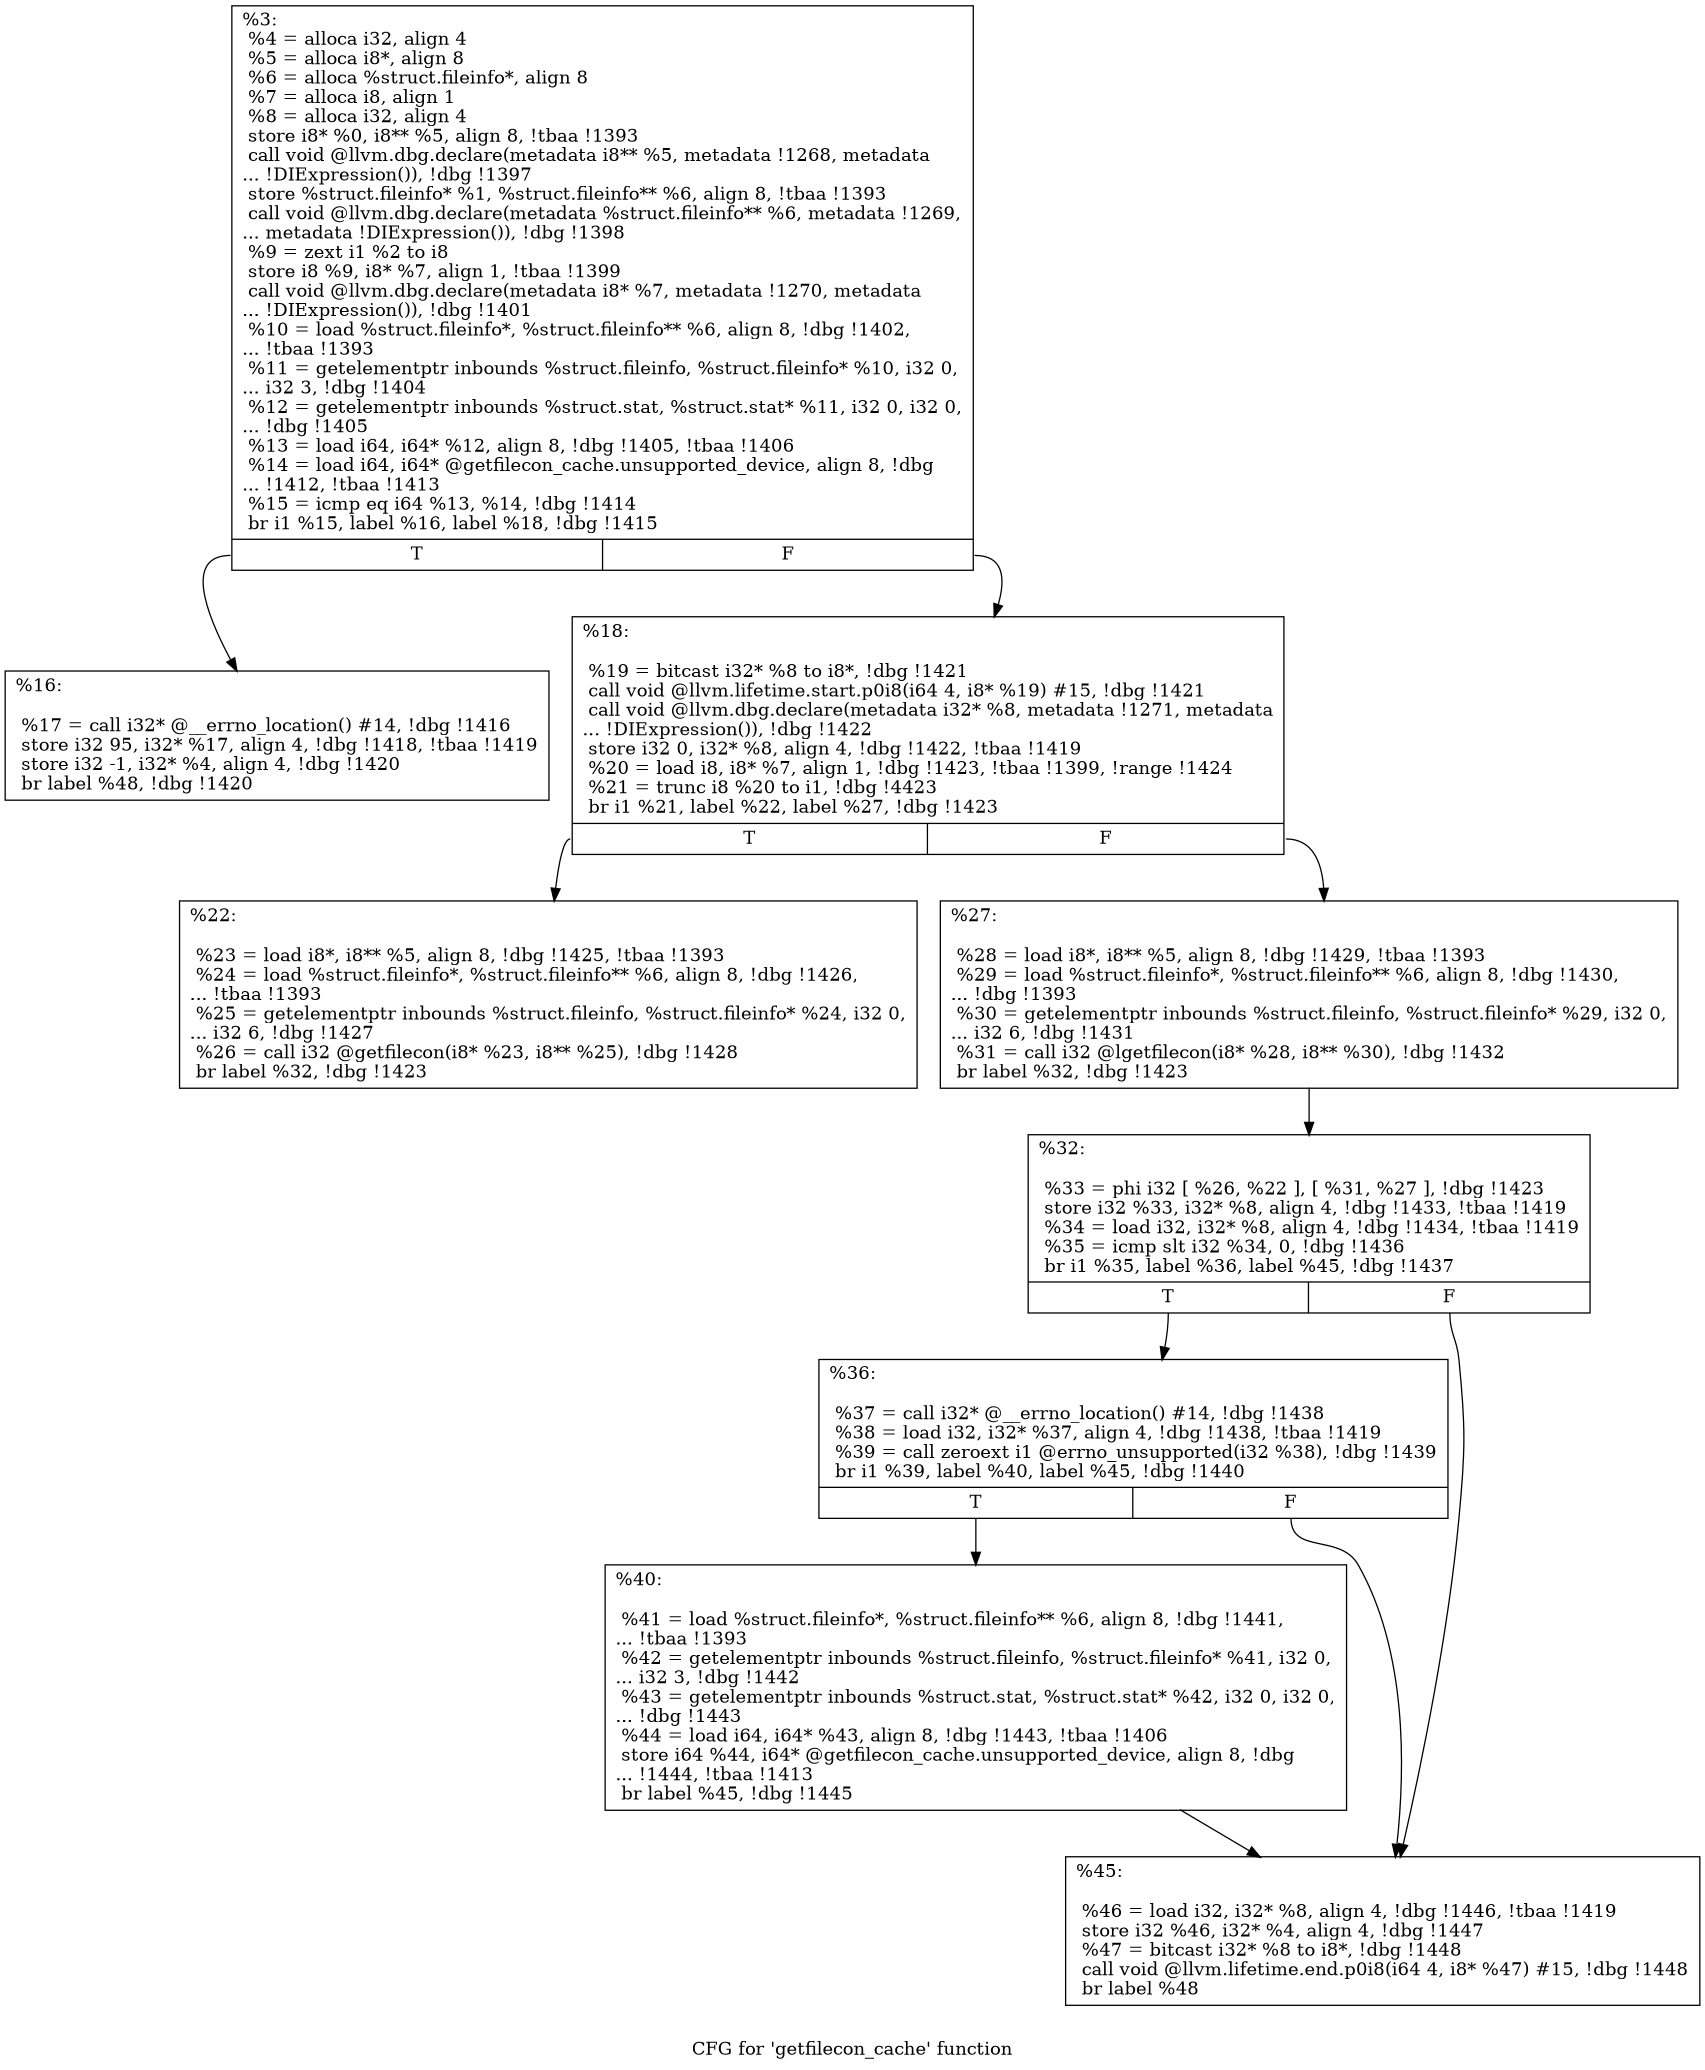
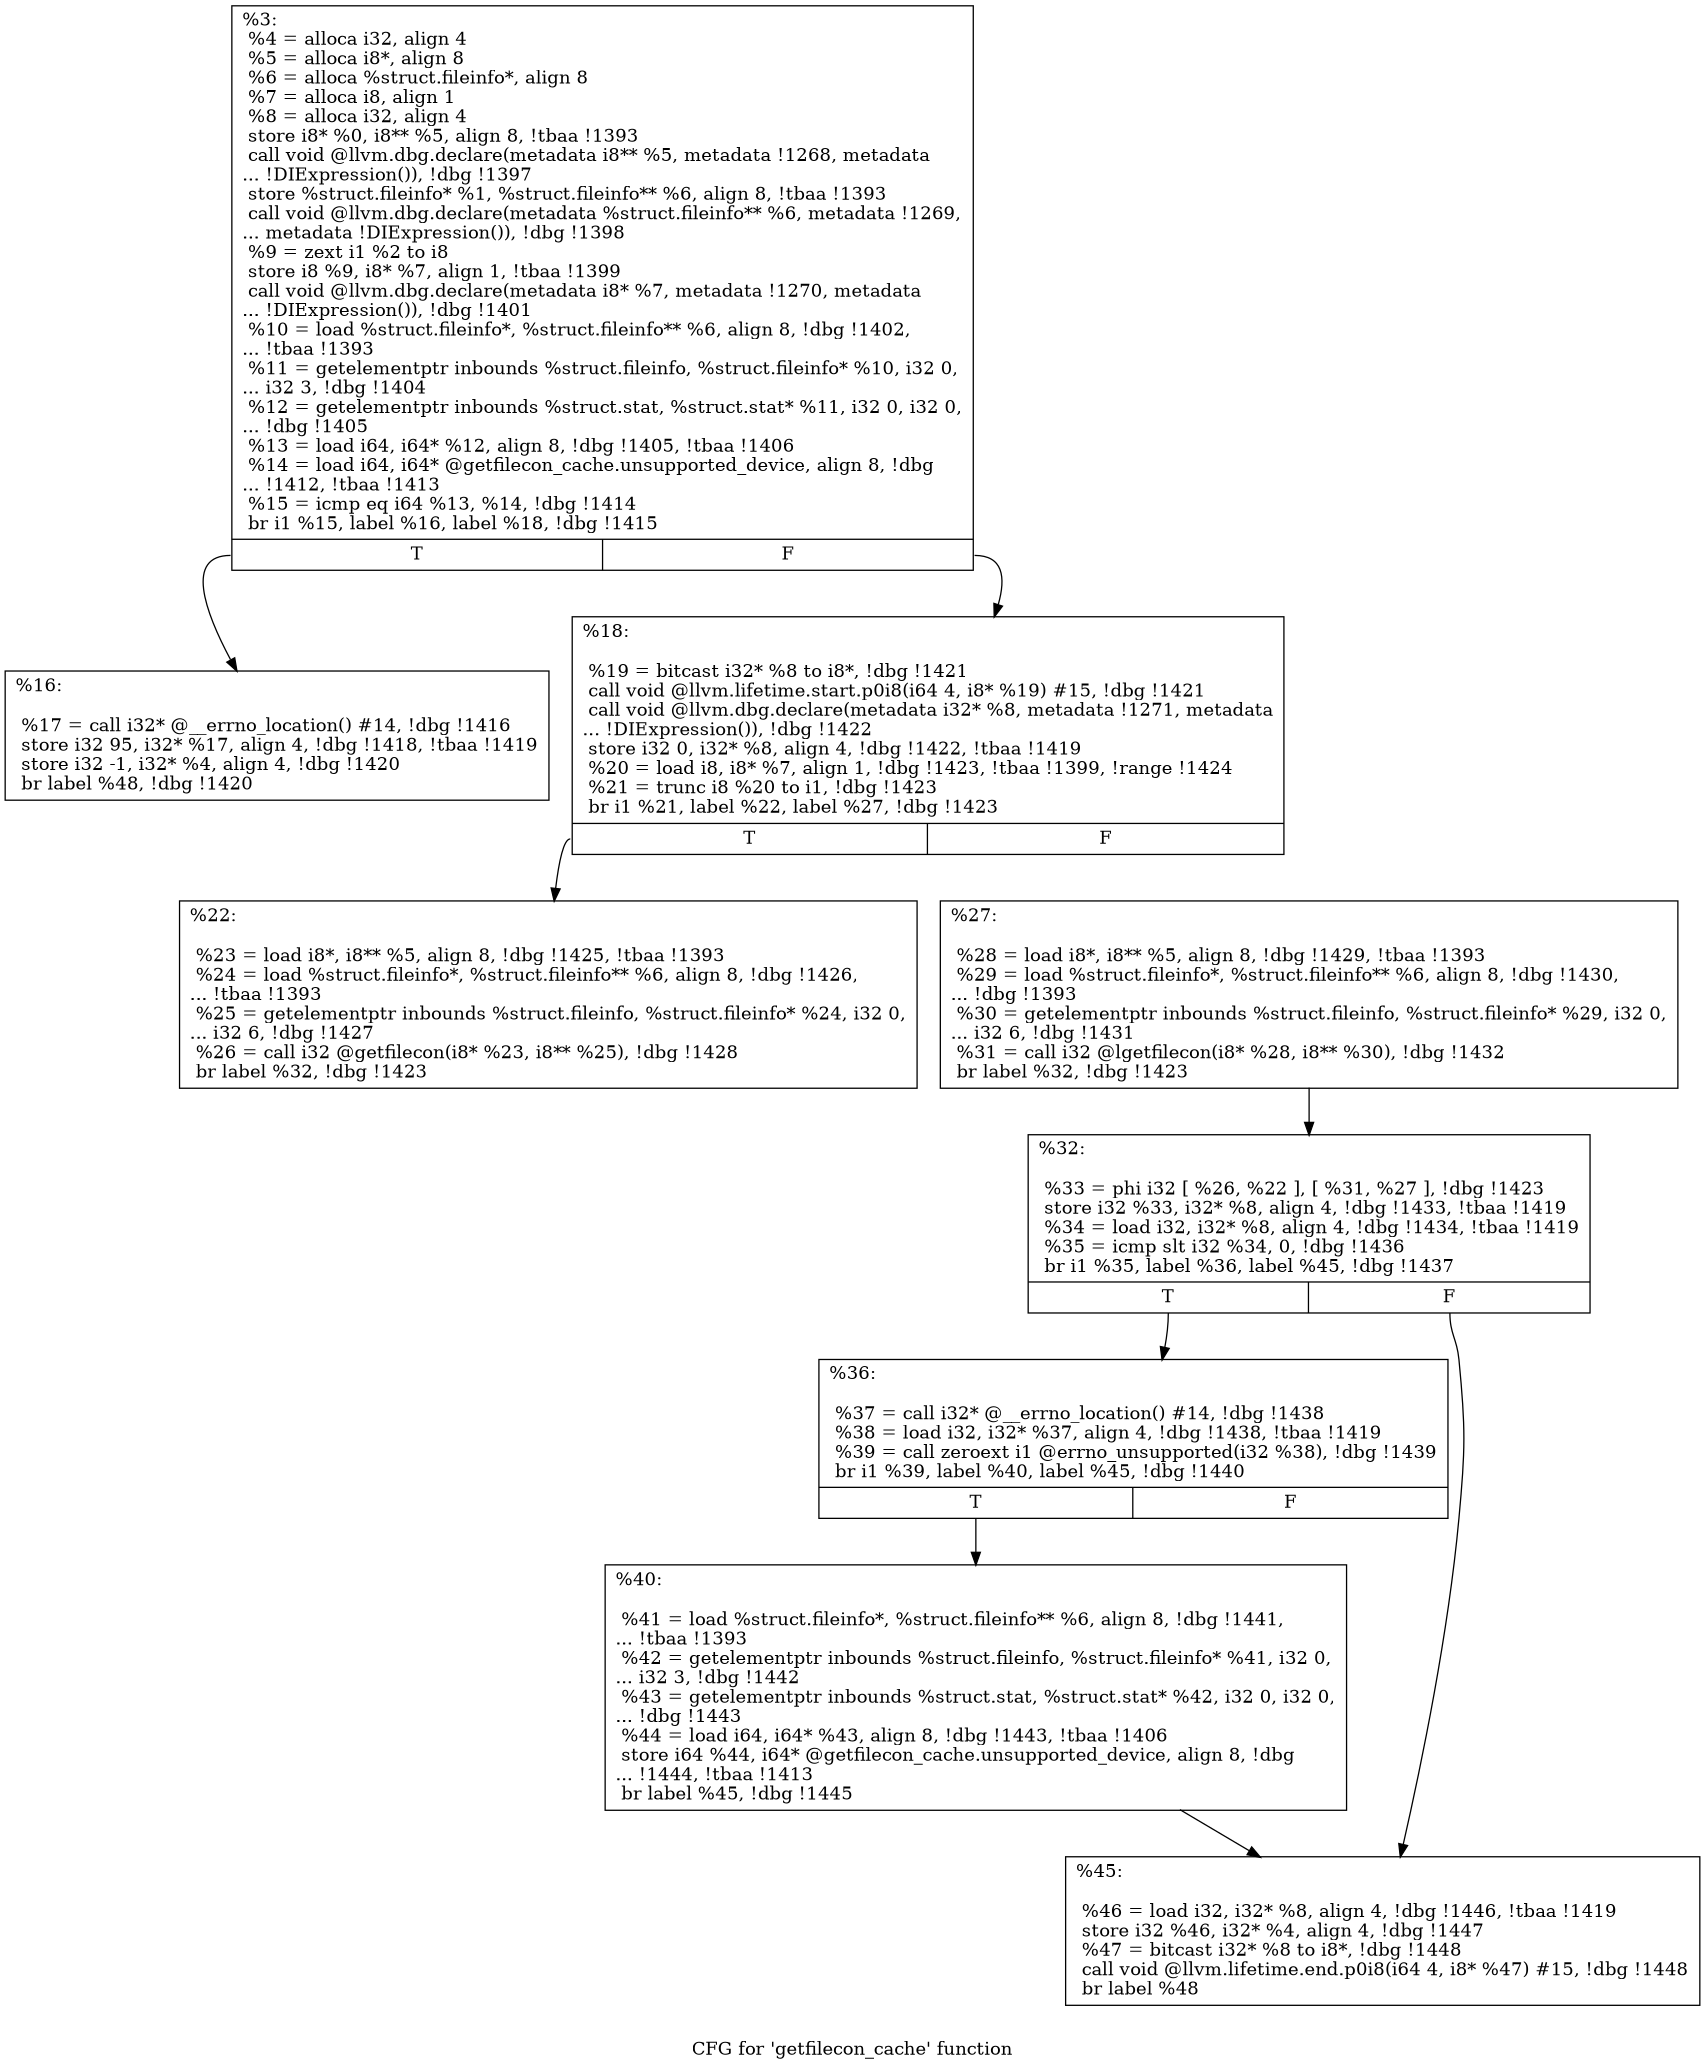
  digraph {
    label="CFG for 'getfilecon_cache' function"
    node [shape=record]
    edge [tailport=s0]
    n1 [label="{%3:\l  %4 = alloca i32, align 4\l  %5 = alloca i8*, align 8\l  %6 = alloca %struct.fileinfo*, align 8\l  %7 = alloca i8, align 1\l  %8 = alloca i32, align 4\l  store i8* %0, i8** %5, align 8, !tbaa !1393\l  call void @llvm.dbg.declare(metadata i8** %5, metadata !1268, metadata\l... !DIExpression()), !dbg !1397\l  store %struct.fileinfo* %1, %struct.fileinfo** %6, align 8, !tbaa !1393\l  call void @llvm.dbg.declare(metadata %struct.fileinfo** %6, metadata !1269,\l... metadata !DIExpression()), !dbg !1398\l  %9 = zext i1 %2 to i8\l  store i8 %9, i8* %7, align 1, !tbaa !1399\l  call void @llvm.dbg.declare(metadata i8* %7, metadata !1270, metadata\l... !DIExpression()), !dbg !1401\l  %10 = load %struct.fileinfo*, %struct.fileinfo** %6, align 8, !dbg !1402,\l... !tbaa !1393\l  %11 = getelementptr inbounds %struct.fileinfo, %struct.fileinfo* %10, i32 0,\l... i32 3, !dbg !1404\l  %12 = getelementptr inbounds %struct.stat, %struct.stat* %11, i32 0, i32 0,\l... !dbg !1405\l  %13 = load i64, i64* %12, align 8, !dbg !1405, !tbaa !1406\l  %14 = load i64, i64* @getfilecon_cache.unsupported_device, align 8, !dbg\l... !1412, !tbaa !1413\l  %15 = icmp eq i64 %13, %14, !dbg !1414\l  br i1 %15, label %16, label %18, !dbg !1415\l|{<s0>T|<s1>F}}"]
    n2 [label="{%16:\l\l  %17 = call i32* @__errno_location() #14, !dbg !1416\l  store i32 95, i32* %17, align 4, !dbg !1418, !tbaa !1419\l  store i32 -1, i32* %4, align 4, !dbg !1420\l  br label %48, !dbg !1420\l}"]
-   n3 [label="{%18:\l\l  %19 = bitcast i32* %8 to i8*, !dbg !1421\l  call void @llvm.lifetime.start.p0i8(i64 4, i8* %19) #15, !dbg !1421\l  call void @llvm.dbg.declare(metadata i32* %8, metadata !1271, metadata\l... !DIExpression()), !dbg !1422\l  store i32 0, i32* %8, align 4, !dbg !1422, !tbaa !1419\l  %20 = load i8, i8* %7, align 1, !dbg !1423, !tbaa !1399, !range !1424\l  %21 = trunc i8 %20 to i1, !dbg !4423\l  br i1 %21, label %22, label %27, !dbg !1423\l|{<s0>T|<s1>F}}"]
+   n3 [label="{%18:\l\l  %19 = bitcast i32* %8 to i8*, !dbg !1421\l  call void @llvm.lifetime.start.p0i8(i64 4, i8* %19) #15, !dbg !1421\l  call void @llvm.dbg.declare(metadata i32* %8, metadata !1271, metadata\l... !DIExpression()), !dbg !1422\l  store i32 0, i32* %8, align 4, !dbg !1422, !tbaa !1419\l  %20 = load i8, i8* %7, align 1, !dbg !1423, !tbaa !1399, !range !1424\l  %21 = trunc i8 %20 to i1, !dbg !1423\l  br i1 %21, label %22, label %27, !dbg !1423\l|{<s0>T|<s1>F}}"]
    n4 [label="{%22:\l\l  %23 = load i8*, i8** %5, align 8, !dbg !1425, !tbaa !1393\l  %24 = load %struct.fileinfo*, %struct.fileinfo** %6, align 8, !dbg !1426,\l... !tbaa !1393\l  %25 = getelementptr inbounds %struct.fileinfo, %struct.fileinfo* %24, i32 0,\l... i32 6, !dbg !1427\l  %26 = call i32 @getfilecon(i8* %23, i8** %25), !dbg !1428\l  br label %32, !dbg !1423\l}"]
    n5 [label="{%27:\l\l  %28 = load i8*, i8** %5, align 8, !dbg !1429, !tbaa !1393\l  %29 = load %struct.fileinfo*, %struct.fileinfo** %6, align 8, !dbg !1430,\l... !dbg !1393\l  %30 = getelementptr inbounds %struct.fileinfo, %struct.fileinfo* %29, i32 0,\l... i32 6, !dbg !1431\l  %31 = call i32 @lgetfilecon(i8* %28, i8** %30), !dbg !1432\l  br label %32, !dbg !1423\l}"]
    n6 [label="{%32:\l\l  %33 = phi i32 [ %26, %22 ], [ %31, %27 ], !dbg !1423\l  store i32 %33, i32* %8, align 4, !dbg !1433, !tbaa !1419\l  %34 = load i32, i32* %8, align 4, !dbg !1434, !tbaa !1419\l  %35 = icmp slt i32 %34, 0, !dbg !1436\l  br i1 %35, label %36, label %45, !dbg !1437\l|{<s0>T|<s1>F}}"]
    n7 [label="{%36:\l\l  %37 = call i32* @__errno_location() #14, !dbg !1438\l  %38 = load i32, i32* %37, align 4, !dbg !1438, !tbaa !1419\l  %39 = call zeroext i1 @errno_unsupported(i32 %38), !dbg !1439\l  br i1 %39, label %40, label %45, !dbg !1440\l|{<s0>T|<s1>F}}"]
    n8 [label="{%45:\l\l  %46 = load i32, i32* %8, align 4, !dbg !1446, !tbaa !1419\l  store i32 %46, i32* %4, align 4, !dbg !1447\l  %47 = bitcast i32* %8 to i8*, !dbg !1448\l  call void @llvm.lifetime.end.p0i8(i64 4, i8* %47) #15, !dbg !1448\l  br label %48\l}"]
    n9 [label="{%40:\l\l  %41 = load %struct.fileinfo*, %struct.fileinfo** %6, align 8, !dbg !1441,\l... !tbaa !1393\l  %42 = getelementptr inbounds %struct.fileinfo, %struct.fileinfo* %41, i32 0,\l... i32 3, !dbg !1442\l  %43 = getelementptr inbounds %struct.stat, %struct.stat* %42, i32 0, i32 0,\l... !dbg !1443\l  %44 = load i64, i64* %43, align 8, !dbg !1443, !tbaa !1406\l  store i64 %44, i64* @getfilecon_cache.unsupported_device, align 8, !dbg\l... !1444, !tbaa !1413\l  br label %45, !dbg !1445\l}"]
    n1 -> n2
    n1 -> n3 [tailport=s1]
    n3 -> n4
-   n3 -> n5 [tailport=s1]
    n5 -> n6 [tailport=""]
    n6 -> n7
    n6 -> n8 [tailport=s1]
-   n7 -> n8 [tailport=s1]
    n7 -> n9
    n9 -> n8 [tailport=""]
  }
